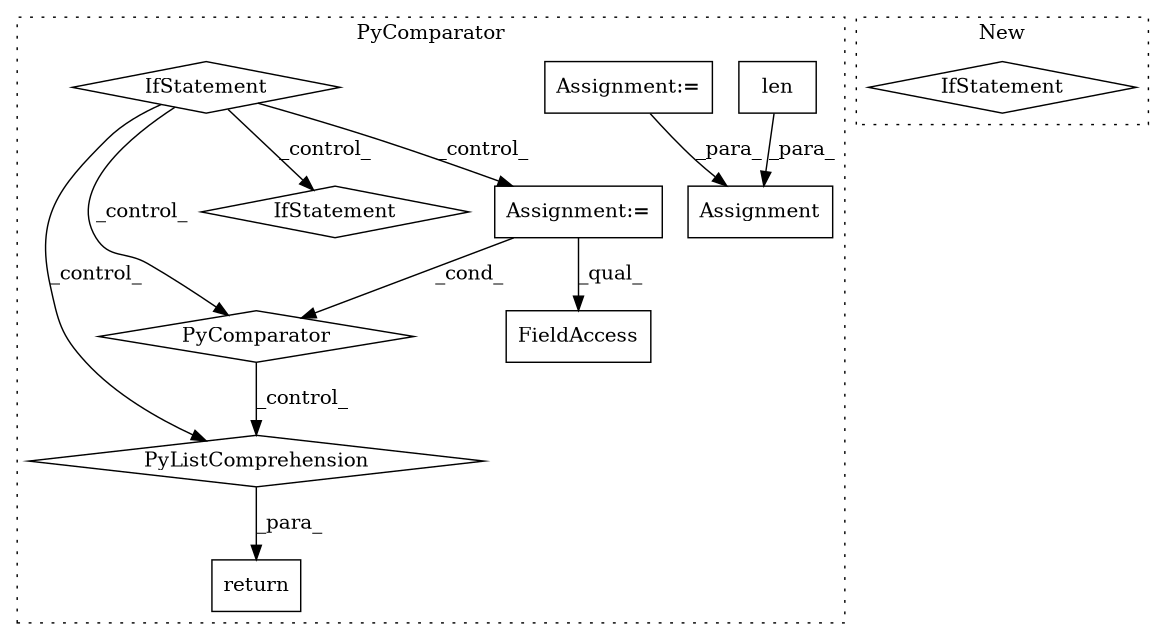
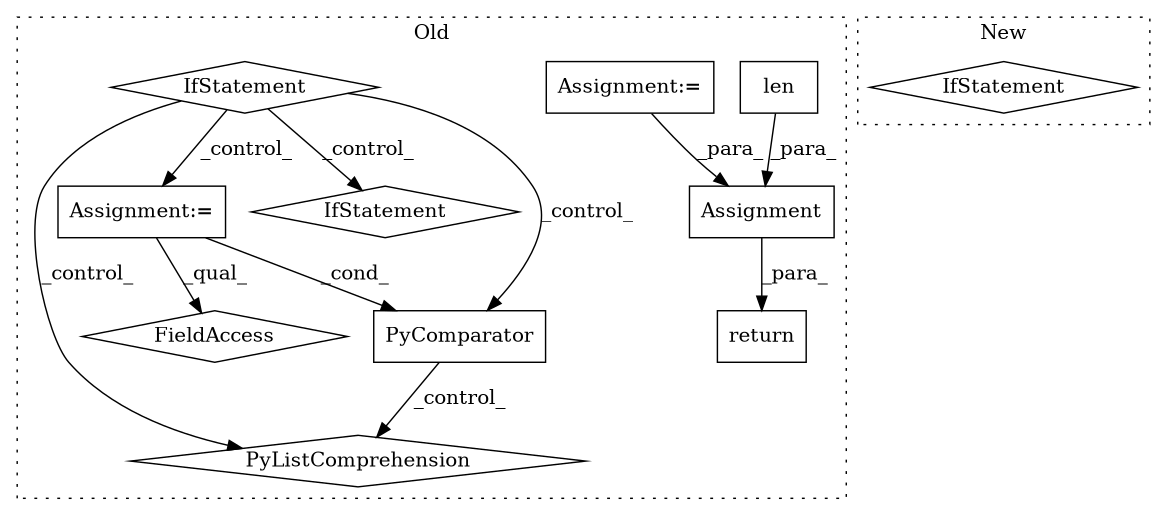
  digraph {
    node [a=25 l=27 s=4452 shape=box]
    n1 [a=32 l="13,1" label=Assignment s="4511,4700"]
    n2 [a=32 l="4,1" label=len s="4642,4657"]
    n3 [l="4,2" label=IfStatement s="4306,4330" shape=diamond]
    n4 [a=109 l=115 label=PyListComprehension s=4372 shape=diamond]
    n5 [label=IfStatement shape=diamond]
-   n6 [a=113 label=PyComparator shape=diamond]
+   n6 [a=113 label=PyComparator]
    n7 [a=7 label="Assignment:="]
-   n8 [a=22 l=16 label=FieldAccess s=4372]
+   n8 [a=22 l=16 label=FieldAccess s=4372 shape=diamond]
    n9 [a=7 l=1 label="Assignment:=" s=4221]
    n10 [a=41 l=7 label=return s=4494]
    n11 [l=46 label=IfStatement s=5627 shape=diamond]
    subgraph cluster_1 {
-     label=PyComparator
+     label=Old
      style=dotted
      n1
      n2
      n3
      n4
      n5
      n6
      n7
      n8
      n9
      n10
    }
    subgraph cluster_2 {
      label=New
      style=dotted
      n11
    }
-   n4 -> n10 [label=_para_]
+   n1 -> n10 [label=_para_]
    n2 -> n1 [label=_para_]
    n3 -> n4 [label=_control_]
    n3 -> n5 [label=_control_]
    n3 -> n6 [label=_control_]
    n3 -> n7 [label=_control_]
    n6 -> n4 [label=_control_]
    n7 -> n6 [label=_cond_]
    n7 -> n8 [label=_qual_]
    n9 -> n1 [label=_para_]
  }
